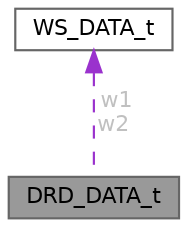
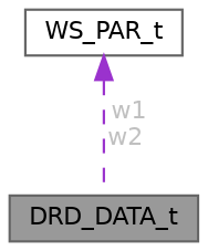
  digraph {
    node [color=gray40 fontname=Helvetica fontsize=10 shape=box style=filled]
    n1 [fillcolor=grey60 fontcolor=black height=0.2 label=DRD_DATA_t width=0.4]
-   n2 [fillcolor=white height=0.2 label=WS_DATA_t width=0.4]
+   n2 [fillcolor=white height=0.2 label=WS_PAR_t width=0.4]
    n2 -> n1 [color=darkorchid3 dir=back fontcolor=grey fontname=Helvetica fontsize=10 label=" w1\nw2" labelfontname=Helvetica labelfontsize=10 style=dashed]
  }
